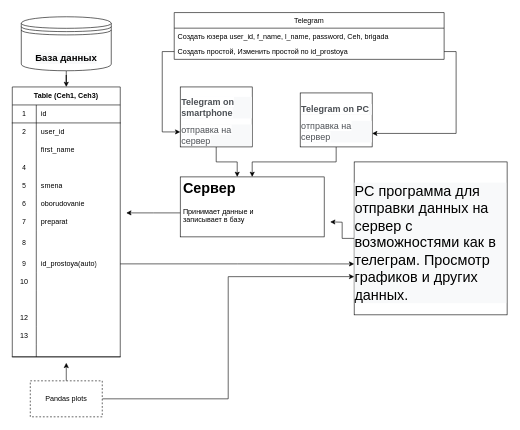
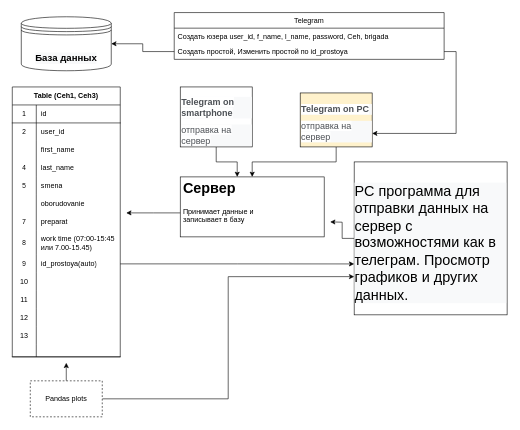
  <mxCell id="0" />
  <mxCell id="1" parent="0" />
  <mxCell id="2" value="" style="rounded=0;whiteSpace=wrap;html=1;" vertex="1" parent="1"><mxGeometry x="300" y="294" width="240" height="100" as="geometry" /></mxCell>
  <mxCell id="3" style="edgeStyle=orthogonalEdgeStyle;rounded=0;orthogonalLoop=1;jettySize=auto;html=1;" edge="1" parent="1" source="4"><mxGeometry relative="1" as="geometry"><mxPoint x="210" y="354" as="targetPoint" /></mxGeometry></mxCell>
  <mxCell id="4" value="&lt;h1&gt;Сервер&lt;/h1&gt;&lt;div&gt;Принимает данные и записывает в базу&lt;/div&gt;" style="text;html=1;strokeColor=none;fillColor=none;spacing=5;spacingTop=-20;whiteSpace=wrap;overflow=hidden;rounded=0;" vertex="1" parent="1"><mxGeometry x="300" y="294" width="190" height="120" as="geometry" /></mxCell>
- <mxCell id="5" style="edgeStyle=orthogonalEdgeStyle;rounded=0;orthogonalLoop=1;jettySize=auto;html=1;entryX=0.5;entryY=0;entryDx=0;entryDy=0;" edge="1" parent="1" source="6" target="7"><mxGeometry relative="1" as="geometry" /></mxCell>
  <mxCell id="6" value="&lt;font style=&quot;font-size: 16px&quot;&gt;&lt;br&gt;&lt;/font&gt;&lt;h1 style=&quot;color: rgb(0 , 0 , 0) ; font-family: &amp;#34;helvetica&amp;#34; ; font-style: normal ; letter-spacing: normal ; text-indent: 0px ; text-transform: none ; word-spacing: 0px ; background-color: rgb(248 , 249 , 250) ; font-size: 16px&quot;&gt;&lt;font style=&quot;font-size: 16px&quot;&gt;База данных&lt;/font&gt;&lt;/h1&gt;" style="shape=datastore;whiteSpace=wrap;html=1;align=center;" vertex="1" parent="1"><mxGeometry x="35" y="27" width="150" height="90" as="geometry" /></mxCell>
  <mxCell id="7" value="Table (Ceh1, Ceh3)" style="shape=table;html=1;whiteSpace=wrap;startSize=30;container=1;collapsible=0;childLayout=tableLayout;fixedRows=1;rowLines=0;fontStyle=1;align=center;" vertex="1" parent="1"><mxGeometry y="144" width="180" height="450" as="geometry" x="20" /></mxCell>
  <mxCell id="8" value="" style="shape=partialRectangle;html=1;whiteSpace=wrap;collapsible=0;dropTarget=0;pointerEvents=0;fillColor=none;top=0;left=0;bottom=1;right=0;points=[[0,0.5],[1,0.5]];portConstraint=eastwest;" vertex="1" parent="7"><mxGeometry y="30" width="180" height="30" as="geometry" /></mxCell>
  <mxCell id="9" value="1" style="shape=partialRectangle;html=1;whiteSpace=wrap;connectable=0;fillColor=none;top=0;left=0;bottom=0;right=0;overflow=hidden;" vertex="1" parent="8"><mxGeometry width="40" height="30" as="geometry" /></mxCell>
  <mxCell id="10" value="id" style="shape=partialRectangle;html=1;whiteSpace=wrap;connectable=0;fillColor=none;top=0;left=0;bottom=0;right=0;align=left;spacingLeft=6;overflow=hidden;" vertex="1" parent="8"><mxGeometry x="40" width="140" height="30" as="geometry" /></mxCell>
  <mxCell id="11" value="" style="shape=partialRectangle;html=1;whiteSpace=wrap;collapsible=0;dropTarget=0;pointerEvents=0;fillColor=none;top=0;left=0;bottom=0;right=0;points=[[0,0.5],[1,0.5]];portConstraint=eastwest;" vertex="1" parent="7"><mxGeometry y="60" width="180" height="30" as="geometry" /></mxCell>
  <mxCell id="12" value="2" style="shape=partialRectangle;html=1;whiteSpace=wrap;connectable=0;fillColor=none;top=0;left=0;bottom=0;right=0;overflow=hidden;" vertex="1" parent="11"><mxGeometry width="40" height="30" as="geometry" /></mxCell>
  <mxCell id="13" value="user_id" style="shape=partialRectangle;html=1;whiteSpace=wrap;connectable=0;fillColor=none;top=0;left=0;bottom=0;right=0;align=left;spacingLeft=6;overflow=hidden;" vertex="1" parent="11"><mxGeometry x="40" width="140" height="30" as="geometry" /></mxCell>
  <mxCell id="14" value="" style="shape=partialRectangle;html=1;whiteSpace=wrap;collapsible=0;dropTarget=0;pointerEvents=0;fillColor=none;top=0;left=0;bottom=0;right=0;points=[[0,0.5],[1,0.5]];portConstraint=eastwest;" vertex="1" parent="7"><mxGeometry y="90" width="180" height="30" as="geometry" /></mxCell>
  <mxCell id="15" value="first_name" style="shape=partialRectangle;html=1;whiteSpace=wrap;connectable=0;fillColor=none;top=0;left=0;bottom=0;right=0;align=left;spacingLeft=6;overflow=hidden;" vertex="1" parent="14"><mxGeometry x="40" width="140" height="30" as="geometry" /></mxCell>
  <mxCell id="16" value="" style="shape=partialRectangle;html=1;whiteSpace=wrap;collapsible=0;dropTarget=0;pointerEvents=0;fillColor=none;top=0;left=0;bottom=0;right=0;points=[[0,0.5],[1,0.5]];portConstraint=eastwest;" vertex="1" parent="7"><mxGeometry y="120" width="180" height="30" as="geometry" /></mxCell>
  <mxCell id="17" value="4" style="shape=partialRectangle;html=1;whiteSpace=wrap;connectable=0;fillColor=none;top=0;left=0;bottom=0;right=0;overflow=hidden;" vertex="1" parent="16"><mxGeometry width="40" height="30" as="geometry" /></mxCell>
+ <mxCell id="18" value="last_name" style="shape=partialRectangle;html=1;whiteSpace=wrap;connectable=0;fillColor=none;top=0;left=0;bottom=0;right=0;align=left;spacingLeft=6;overflow=hidden;" vertex="1" parent="16"><mxGeometry x="40" width="140" height="30" as="geometry" /></mxCell>
  <mxCell id="19" value="" style="shape=partialRectangle;html=1;whiteSpace=wrap;collapsible=0;dropTarget=0;pointerEvents=0;fillColor=none;top=0;left=0;bottom=0;right=0;points=[[0,0.5],[1,0.5]];portConstraint=eastwest;" vertex="1" parent="7"><mxGeometry y="150" width="180" height="30" as="geometry" /></mxCell>
  <mxCell id="20" value="5" style="shape=partialRectangle;html=1;whiteSpace=wrap;connectable=0;fillColor=none;top=0;left=0;bottom=0;right=0;overflow=hidden;" vertex="1" parent="19"><mxGeometry width="40" height="30" as="geometry" /></mxCell>
  <mxCell id="21" value="smena" style="shape=partialRectangle;html=1;whiteSpace=wrap;connectable=0;fillColor=none;top=0;left=0;bottom=0;right=0;align=left;spacingLeft=6;overflow=hidden;" vertex="1" parent="19"><mxGeometry x="40" width="140" height="30" as="geometry" /></mxCell>
  <mxCell id="22" value="" style="shape=partialRectangle;html=1;whiteSpace=wrap;collapsible=0;dropTarget=0;pointerEvents=0;fillColor=none;top=0;left=0;bottom=0;right=0;points=[[0,0.5],[1,0.5]];portConstraint=eastwest;" vertex="1" parent="7"><mxGeometry y="180" width="180" height="30" as="geometry" /></mxCell>
- <mxCell id="23" value="6" style="shape=partialRectangle;html=1;whiteSpace=wrap;connectable=0;fillColor=none;top=0;left=0;bottom=0;right=0;overflow=hidden;" vertex="1" parent="22"><mxGeometry width="40" height="30" as="geometry" /></mxCell>
  <mxCell id="24" value="oborudovanie" style="shape=partialRectangle;html=1;whiteSpace=wrap;connectable=0;fillColor=none;top=0;left=0;bottom=0;right=0;align=left;spacingLeft=6;overflow=hidden;" vertex="1" parent="22"><mxGeometry x="40" width="140" height="30" as="geometry" /></mxCell>
  <mxCell id="25" value="" style="shape=partialRectangle;html=1;whiteSpace=wrap;collapsible=0;dropTarget=0;pointerEvents=0;fillColor=none;top=0;left=0;bottom=0;right=0;points=[[0,0.5],[1,0.5]];portConstraint=eastwest;" vertex="1" parent="7"><mxGeometry y="210" width="180" height="30" as="geometry" /></mxCell>
  <mxCell id="26" value="7" style="shape=partialRectangle;html=1;whiteSpace=wrap;connectable=0;fillColor=none;top=0;left=0;bottom=0;right=0;overflow=hidden;" vertex="1" parent="25"><mxGeometry width="40" height="30" as="geometry" /></mxCell>
  <mxCell id="27" value="preparat" style="shape=partialRectangle;html=1;whiteSpace=wrap;connectable=0;fillColor=none;top=0;left=0;bottom=0;right=0;align=left;spacingLeft=6;overflow=hidden;" vertex="1" parent="25"><mxGeometry x="40" width="140" height="30" as="geometry" /></mxCell>
  <mxCell id="28" value="" style="shape=partialRectangle;html=1;whiteSpace=wrap;collapsible=0;dropTarget=0;pointerEvents=0;fillColor=none;top=0;left=0;bottom=0;right=0;points=[[0,0.5],[1,0.5]];portConstraint=eastwest;" vertex="1" parent="7"><mxGeometry y="240" width="180" height="40" as="geometry" /></mxCell>
  <mxCell id="29" value="8" style="shape=partialRectangle;html=1;whiteSpace=wrap;connectable=0;fillColor=none;top=0;left=0;bottom=0;right=0;overflow=hidden;" vertex="1" parent="28"><mxGeometry width="40" height="40" as="geometry" /></mxCell>
+ <mxCell id="30" value="work time (07:00-15:45 или 7.00-15.45)" style="shape=partialRectangle;html=1;whiteSpace=wrap;connectable=0;fillColor=none;top=0;left=0;bottom=0;right=0;align=left;spacingLeft=6;overflow=hidden;" vertex="1" parent="28"><mxGeometry x="40" width="140" height="40" as="geometry" /></mxCell>
  <mxCell id="31" value="" style="shape=partialRectangle;html=1;whiteSpace=wrap;collapsible=0;dropTarget=0;pointerEvents=0;fillColor=none;top=0;left=0;bottom=0;right=0;points=[[0,0.5],[1,0.5]];portConstraint=eastwest;" vertex="1" parent="7"><mxGeometry y="280" width="180" height="30" as="geometry" /></mxCell>
  <mxCell id="32" value="9" style="shape=partialRectangle;html=1;whiteSpace=wrap;connectable=0;fillColor=none;top=0;left=0;bottom=0;right=0;overflow=hidden;" vertex="1" parent="31"><mxGeometry width="40" height="30" as="geometry" /></mxCell>
  <mxCell id="33" value="id_prostoya(auto)" style="shape=partialRectangle;html=1;whiteSpace=wrap;connectable=0;fillColor=none;top=0;left=0;bottom=0;right=0;align=left;spacingLeft=6;overflow=hidden;" vertex="1" parent="31"><mxGeometry x="40" width="140" height="30" as="geometry" /></mxCell>
  <mxCell id="34" value="" style="shape=partialRectangle;html=1;whiteSpace=wrap;collapsible=0;dropTarget=0;pointerEvents=0;fillColor=none;top=0;left=0;bottom=0;right=0;points=[[0,0.5],[1,0.5]];portConstraint=eastwest;" vertex="1" parent="7"><mxGeometry y="310" width="180" height="30" as="geometry" /></mxCell>
  <mxCell id="35" value="10" style="shape=partialRectangle;html=1;whiteSpace=wrap;connectable=0;fillColor=none;top=0;left=0;bottom=0;right=0;overflow=hidden;" vertex="1" parent="34"><mxGeometry width="40" height="30" as="geometry" /></mxCell>
  <mxCell id="36" value="" style="shape=partialRectangle;html=1;whiteSpace=wrap;connectable=0;fillColor=none;top=0;left=0;bottom=0;right=0;align=left;spacingLeft=6;overflow=hidden;" vertex="1" parent="34"><mxGeometry x="40" width="140" height="30" as="geometry" /></mxCell>
  <mxCell id="37" value="" style="shape=partialRectangle;html=1;whiteSpace=wrap;collapsible=0;dropTarget=0;pointerEvents=0;fillColor=none;top=0;left=0;bottom=0;right=0;points=[[0,0.5],[1,0.5]];portConstraint=eastwest;" vertex="1" parent="7"><mxGeometry y="340" width="180" height="30" as="geometry" /></mxCell>
+ <mxCell id="38" value="11" style="shape=partialRectangle;html=1;whiteSpace=wrap;connectable=0;fillColor=none;top=0;left=0;bottom=0;right=0;overflow=hidden;" vertex="1" parent="37"><mxGeometry width="40" height="30" as="geometry" /></mxCell>
  <mxCell id="39" value="" style="shape=partialRectangle;html=1;whiteSpace=wrap;connectable=0;fillColor=none;top=0;left=0;bottom=0;right=0;align=left;spacingLeft=6;overflow=hidden;" vertex="1" parent="37"><mxGeometry x="40" width="140" height="30" as="geometry" /></mxCell>
  <mxCell id="40" value="" style="shape=partialRectangle;html=1;whiteSpace=wrap;collapsible=0;dropTarget=0;pointerEvents=0;fillColor=none;top=0;left=0;bottom=0;right=0;points=[[0,0.5],[1,0.5]];portConstraint=eastwest;" vertex="1" parent="7"><mxGeometry y="370" width="180" height="30" as="geometry" /></mxCell>
  <mxCell id="41" value="12" style="shape=partialRectangle;html=1;whiteSpace=wrap;connectable=0;fillColor=none;top=0;left=0;bottom=0;right=0;overflow=hidden;" vertex="1" parent="40"><mxGeometry width="40" height="30" as="geometry" /></mxCell>
  <mxCell id="42" value="" style="shape=partialRectangle;html=1;whiteSpace=wrap;connectable=0;fillColor=none;top=0;left=0;bottom=0;right=0;align=left;spacingLeft=6;overflow=hidden;" vertex="1" parent="40"><mxGeometry x="40" width="140" height="30" as="geometry" /></mxCell>
  <mxCell id="43" value="" style="shape=partialRectangle;html=1;whiteSpace=wrap;collapsible=0;dropTarget=0;pointerEvents=0;fillColor=none;top=0;left=0;bottom=0;right=0;points=[[0,0.5],[1,0.5]];portConstraint=eastwest;" vertex="1" parent="7"><mxGeometry y="400" width="180" height="30" as="geometry" /></mxCell>
  <mxCell id="44" value="13" style="shape=partialRectangle;html=1;whiteSpace=wrap;connectable=0;fillColor=none;top=0;left=0;bottom=0;right=0;overflow=hidden;" vertex="1" parent="43"><mxGeometry width="40" height="30" as="geometry" /></mxCell>
  <mxCell id="45" value="" style="shape=partialRectangle;html=1;whiteSpace=wrap;connectable=0;fillColor=none;top=0;left=0;bottom=0;right=0;align=left;spacingLeft=6;overflow=hidden;" vertex="1" parent="43"><mxGeometry x="40" width="140" height="30" as="geometry" /></mxCell>
  <mxCell id="46" value="" style="shape=partialRectangle;html=1;whiteSpace=wrap;collapsible=0;dropTarget=0;pointerEvents=0;fillColor=none;top=0;left=0;bottom=1;right=0;points=[[0,0.5],[1,0.5]];portConstraint=eastwest;" vertex="1" parent="7"><mxGeometry y="430" width="180" height="20" as="geometry" /></mxCell>
  <mxCell id="47" value="" style="shape=partialRectangle;html=1;whiteSpace=wrap;connectable=0;fillColor=none;top=0;left=0;bottom=0;right=0;overflow=hidden;" vertex="1" parent="46"><mxGeometry width="40" height="20" as="geometry" /></mxCell>
  <mxCell id="48" value="" style="shape=partialRectangle;html=1;whiteSpace=wrap;connectable=0;fillColor=none;top=0;left=0;bottom=0;right=0;align=left;spacingLeft=6;overflow=hidden;" vertex="1" parent="46"><mxGeometry x="40" width="140" height="20" as="geometry" /></mxCell>
  <mxCell id="49" value="" style="edgeStyle=orthogonalEdgeStyle;rounded=0;orthogonalLoop=1;jettySize=auto;html=1;" edge="1" parent="1" source="50" target="4"><mxGeometry relative="1" as="geometry" /></mxCell>
  <mxCell id="50" value="&lt;br&gt;&lt;br&gt;&lt;h1 style=&quot;color: rgb(0 , 0 , 0) ; font-family: &amp;#34;helvetica&amp;#34; ; font-style: normal ; letter-spacing: normal ; text-indent: 0px ; text-transform: none ; word-spacing: 0px ; background-color: rgb(248 , 249 , 250) ; font-size: 15px&quot;&gt;&lt;font style=&quot;font-size: 15px&quot;&gt;&lt;span class=&quot;hcV4Re nkGKTb&quot; style=&quot;color: rgb(77 , 81 , 86) ; font-family: &amp;#34;arial&amp;#34; , sans-serif ; background-color: rgb(255 , 255 , 255)&quot;&gt;Telegram on smartphone&lt;/span&gt;&lt;/font&gt;&lt;/h1&gt;&lt;h1 style=&quot;color: rgb(0 , 0 , 0) ; font-family: &amp;#34;helvetica&amp;#34; ; font-style: normal ; letter-spacing: normal ; text-indent: 0px ; text-transform: none ; word-spacing: 0px ; background-color: rgb(248 , 249 , 250) ; font-size: 15px&quot;&gt;&lt;span style=&quot;color: rgb(77 , 81 , 86) ; font-family: &amp;#34;arial&amp;#34; , sans-serif ; font-weight: 400 ; background-color: rgb(255 , 255 , 255)&quot;&gt;отправка на сервер&lt;/span&gt;&lt;br&gt;&lt;/h1&gt;&lt;div&gt;&lt;span style=&quot;color: rgb(77 , 81 , 86) ; font-family: &amp;#34;arial&amp;#34; , sans-serif ; font-weight: 400 ; background-color: rgb(255 , 255 , 255)&quot;&gt;&lt;br&gt;&lt;/span&gt;&lt;/div&gt;" style="rounded=0;whiteSpace=wrap;html=1;align=left;" vertex="1" parent="1"><mxGeometry x="300" y="144" width="120" height="100" as="geometry" /></mxCell>
  <mxCell id="51" value="" style="edgeStyle=orthogonalEdgeStyle;rounded=0;orthogonalLoop=1;jettySize=auto;html=1;" edge="1" parent="1" source="52" target="2"><mxGeometry relative="1" as="geometry" /></mxCell>
- <mxCell id="52" value="&lt;br&gt;&lt;br&gt;&lt;h1 style=&quot;color: rgb(0 , 0 , 0) ; font-family: &amp;#34;helvetica&amp;#34; ; font-style: normal ; letter-spacing: normal ; text-indent: 0px ; text-transform: none ; word-spacing: 0px ; background-color: rgb(248 , 249 , 250) ; font-size: 15px&quot;&gt;&lt;font style=&quot;font-size: 15px&quot;&gt;&lt;span class=&quot;hcV4Re nkGKTb&quot; style=&quot;color: rgb(77 , 81 , 86) ; font-family: &amp;#34;arial&amp;#34; , sans-serif ; background-color: rgb(255 , 255 , 255)&quot;&gt;Telegram on PC&lt;/span&gt;&lt;br&gt;&lt;/font&gt;&lt;/h1&gt;&lt;div style=&quot;color: rgb(0 , 0 , 0) ; font-family: &amp;#34;helvetica&amp;#34; ; font-size: 12px ; font-style: normal ; font-weight: 400 ; letter-spacing: normal ; text-indent: 0px ; text-transform: none ; word-spacing: 0px ; background-color: rgb(248 , 249 , 250)&quot;&gt;&lt;font color=&quot;#4d5156&quot; face=&quot;arial, sans-serif&quot;&gt;&lt;span style=&quot;font-size: 15px ; background-color: rgb(255 , 255 , 255)&quot;&gt;отправка на сервер&lt;/span&gt;&lt;/font&gt;&lt;/div&gt;&lt;br class=&quot;Apple-interchange-newline&quot;&gt;&lt;br&gt;" style="rounded=0;whiteSpace=wrap;html=1;align=left;" vertex="1" parent="1"><mxGeometry x="500" y="154" width="120" height="90" as="geometry" /></mxCell>
+ <mxCell id="52" value="&lt;br&gt;&lt;br&gt;&lt;h1 style=&quot;color: rgb(0 , 0 , 0) ; font-family: &amp;#34;helvetica&amp;#34; ; font-style: normal ; letter-spacing: normal ; text-indent: 0px ; text-transform: none ; word-spacing: 0px ; background-color: rgb(248 , 249 , 250) ; font-size: 15px&quot;&gt;&lt;font style=&quot;font-size: 15px&quot;&gt;&lt;span class=&quot;hcV4Re nkGKTb&quot; style=&quot;color: rgb(77 , 81 , 86) ; font-family: &amp;#34;arial&amp;#34; , sans-serif ; background-color: rgb(255 , 255 , 255)&quot;&gt;Telegram on PC&lt;/span&gt;&lt;br&gt;&lt;/font&gt;&lt;/h1&gt;&lt;div style=&quot;color: rgb(0 , 0 , 0) ; font-family: &amp;#34;helvetica&amp;#34; ; font-size: 12px ; font-style: normal ; font-weight: 400 ; letter-spacing: normal ; text-indent: 0px ; text-transform: none ; word-spacing: 0px ; background-color: rgb(248 , 249 , 250)&quot;&gt;&lt;font color=&quot;#4d5156&quot; face=&quot;arial, sans-serif&quot;&gt;&lt;span style=&quot;font-size: 15px ; background-color: rgb(255 , 255 , 255)&quot;&gt;отправка на сервер&lt;/span&gt;&lt;/font&gt;&lt;/div&gt;&lt;br class=&quot;Apple-interchange-newline&quot;&gt;&lt;br&gt;" style="rounded=0;whiteSpace=wrap;html=1;align=left;fillColor=#fff2cc;" vertex="1" parent="1"><mxGeometry x="500" y="154" width="120" height="90" as="geometry" /></mxCell>
  <mxCell id="53" value="Telegram" style="swimlane;fontStyle=0;childLayout=stackLayout;horizontal=1;startSize=26;fillColor=none;horizontalStack=0;resizeParent=1;resizeParentMax=0;resizeLast=0;collapsible=1;marginBottom=0;" vertex="1" parent="1"><mxGeometry x="290" y="20" width="450" height="78" as="geometry" /></mxCell>
  <mxCell id="54" value="Создать юзера user_id, f_name, l_name, password, Ceh, brigada" style="text;strokeColor=none;fillColor=none;align=left;verticalAlign=top;spacingLeft=4;spacingRight=4;overflow=hidden;rotatable=0;points=[[0,0.5],[1,0.5]];portConstraint=eastwest;" vertex="1" parent="53"><mxGeometry y="26" width="450" height="26" as="geometry" /></mxCell>
  <mxCell id="55" value="Создать простой, Изменить простой по id_prostoya" style="text;strokeColor=none;fillColor=none;align=left;verticalAlign=top;spacingLeft=4;spacingRight=4;overflow=hidden;rotatable=0;points=[[0,0.5],[1,0.5]];portConstraint=eastwest;" vertex="1" parent="53"><mxGeometry y="52" width="450" height="26" as="geometry" /></mxCell>
- <mxCell id="56" style="edgeStyle=orthogonalEdgeStyle;rounded=0;orthogonalLoop=1;jettySize=auto;html=1;entryX=0;entryY=0.75;entryDx=0;entryDy=0;" edge="1" parent="1" source="55" target="50"><mxGeometry relative="1" as="geometry" /></mxCell>
+ <mxCell id="56" style="edgeStyle=orthogonalEdgeStyle;rounded=0;orthogonalLoop=1;jettySize=auto;html=1;" edge="1" parent="1" source="55" target="6"><mxGeometry relative="1" as="geometry" /></mxCell>
  <mxCell id="57" style="edgeStyle=orthogonalEdgeStyle;rounded=0;orthogonalLoop=1;jettySize=auto;html=1;entryX=1;entryY=0.75;entryDx=0;entryDy=0;" edge="1" parent="1" source="55" target="52"><mxGeometry relative="1" as="geometry" /></mxCell>
  <mxCell id="58" style="edgeStyle=orthogonalEdgeStyle;rounded=0;orthogonalLoop=1;jettySize=auto;html=1;" edge="1" parent="1" source="60"><mxGeometry relative="1" as="geometry"><mxPoint x="110" y="604" as="targetPoint" /></mxGeometry></mxCell>
  <mxCell id="59" style="edgeStyle=orthogonalEdgeStyle;rounded=0;orthogonalLoop=1;jettySize=auto;html=1;entryX=0;entryY=0.75;entryDx=0;entryDy=0;" edge="1" parent="1" source="60" target="62"><mxGeometry relative="1" as="geometry" /></mxCell>
  <mxCell id="60" value="Pandas plots" style="rounded=0;whiteSpace=wrap;html=1;dashed=1;" vertex="1" parent="1"><mxGeometry x="50" y="634" width="120" height="60" as="geometry" /></mxCell>
  <mxCell id="61" style="edgeStyle=orthogonalEdgeStyle;rounded=0;orthogonalLoop=1;jettySize=auto;html=1;" edge="1" parent="1" source="62"><mxGeometry relative="1" as="geometry"><mxPoint x="550" y="369" as="targetPoint" /></mxGeometry></mxCell>
  <mxCell id="62" value="&lt;br&gt;&lt;br&gt;&lt;h1 style=&quot;color: rgb(0 , 0 , 0) ; font-family: &amp;#34;helvetica&amp;#34; ; font-style: normal ; letter-spacing: normal ; text-align: left ; text-indent: 0px ; text-transform: none ; word-spacing: 0px ; background-color: rgb(248 , 249 , 250)&quot;&gt;&lt;span style=&quot;font-weight: normal&quot;&gt;PC программа для отправки данных на сервер с возможностями как в телеграм. Просмотр графиков и других данных.&lt;/span&gt;&lt;/h1&gt;&lt;br class=&quot;Apple-interchange-newline&quot;&gt;" style="whiteSpace=wrap;html=1;aspect=fixed;" vertex="1" parent="1"><mxGeometry x="590" y="269" width="255" height="255" as="geometry" /></mxCell>
  <mxCell id="63" style="edgeStyle=orthogonalEdgeStyle;rounded=0;orthogonalLoop=1;jettySize=auto;html=1;entryX=0;entryY=0.667;entryDx=0;entryDy=0;entryPerimeter=0;" edge="1" parent="1" source="31" target="62"><mxGeometry relative="1" as="geometry" /></mxCell>
